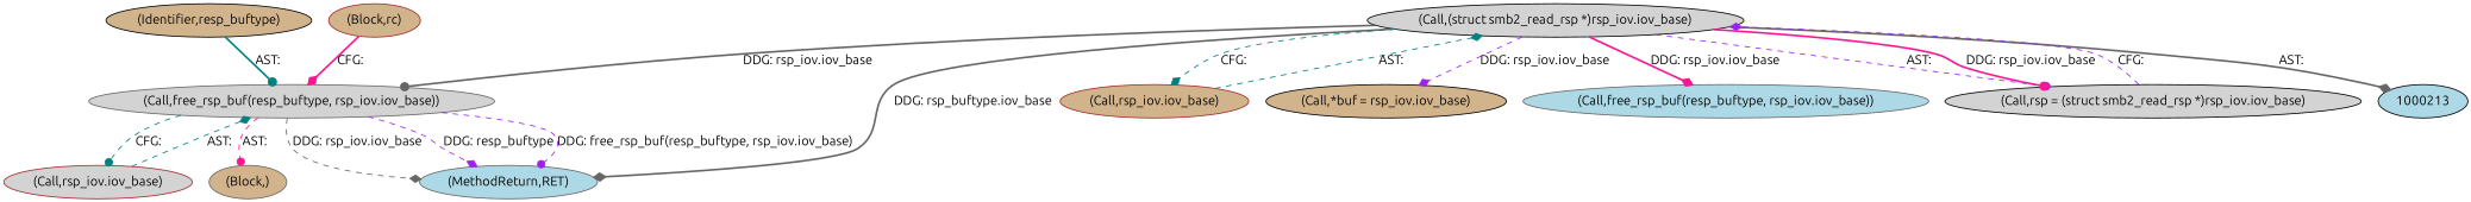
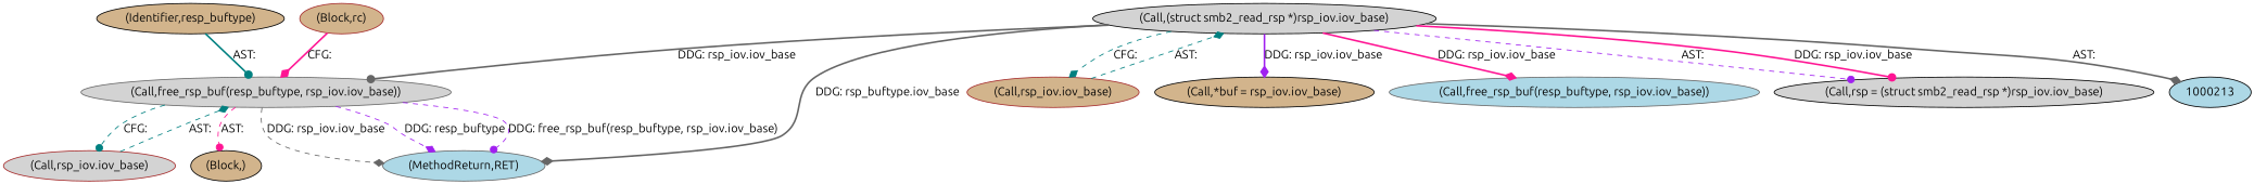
  digraph {
    fontname=Ubuntu
    node [color=black fillcolor=tan fontname=Ubuntu style=filled]
    edge [arrowhead=diamond color=teal fontname=Ubuntu style=dashed]
    n1 [color=gray40 fillcolor=lightgrey label="(Call,free_rsp_buf(resp_buftype, rsp_iov.iov_base))"]
    n2 [color=brown fillcolor=lightgrey label="(Call,rsp_iov.iov_base)"]
-   n3 [color=gray40 label="(Block,)"]
+   n3 [label="(Block,)"]
    n4 [color=gray40 fillcolor=lightblue label="(MethodReturn,RET)"]
    n5 [fillcolor=lightgrey label="(Call,(struct smb2_read_rsp *)rsp_iov.iov_base)"]
    n6 [color=brown label="(Call,rsp_iov.iov_base)"]
    n7 [label="(Call,*buf = rsp_iov.iov_base)"]
    n8 [color=gray40 fillcolor=lightblue label="(Call,free_rsp_buf(resp_buftype, rsp_iov.iov_base))"]
    n9 [fillcolor=lightgrey label="(Call,rsp = (struct smb2_read_rsp *)rsp_iov.iov_base)"]
    1000213 [fillcolor=lightblue]
    n11 [label="(Identifier,resp_buftype)"]
    n12 [color=brown label="(Block,rc)"]
    n1 -> n2 [arrowhead=dot label="CFG: "]
    n1 -> n3 [arrowhead=dot color=deeppink label="AST: "]
    n1 -> n4 [color=gray40 label="DDG: rsp_iov.iov_base"]
    n1 -> n4 [color=purple label="DDG: resp_buftype"]
    n1 -> n4 [arrowhead=dot color=purple label="DDG: free_rsp_buf(resp_buftype, rsp_iov.iov_base)"]
    n2 -> n1 [label="AST: "]
    n5 -> n1 [arrowhead=dot color=gray40 label="DDG: rsp_iov.iov_base" style=bold]
    n5 -> n4 [color=gray40 label="DDG: rsp_buftype.iov_base" style=bold]
    n5 -> n6 [label="CFG: "]
-   n5 -> n7 [color=purple label="DDG: rsp_iov.iov_base"]
+   n5 -> n7 [color=purple label="DDG: rsp_iov.iov_base" style=bold]
    n5 -> n8 [color=deeppink label="DDG: rsp_iov.iov_base" style=bold]
    n5 -> n9 [arrowhead=dot color=purple label="AST: "]
    n5 -> n9 [arrowhead=dot color=deeppink label="DDG: rsp_iov.iov_base" style=bold]
    n5 -> 1000213 [color=gray40 label="AST: " style=bold]
    n6 -> n5 [label="AST: "]
-   n9 -> n5 [color=purple label="CFG: "]
    n11 -> n1 [arrowhead=dot label="AST: " style=bold]
    n12 -> n1 [color=deeppink label="CFG: " style=bold]
  }
